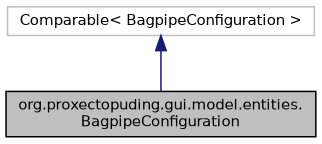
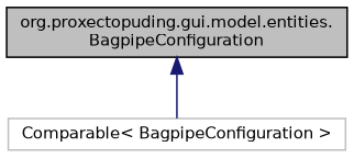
  digraph {
    node [fontname=Helvetica fontsize=10 shape=record style=filled]
    n1 [color=black fillcolor=grey75 fontcolor=black height=0.2 label="org.proxectopuding.gui.model.entities.\lBagpipeConfiguration" width=0.4]
    n2 [color=grey75 fillcolor=white height=0.2 label="Comparable\< BagpipeConfiguration \>" width=0.4]
-   n2 -> n1 [color=midnightblue dir=back fontname=Helvetica fontsize=10 labelfontname=Helvetica labelfontsize=10 style=solid]
+   n1 -> n2 [color=midnightblue dir=back fontname=Helvetica fontsize=10 labelfontname=Helvetica labelfontsize=10 style=solid]
  }
